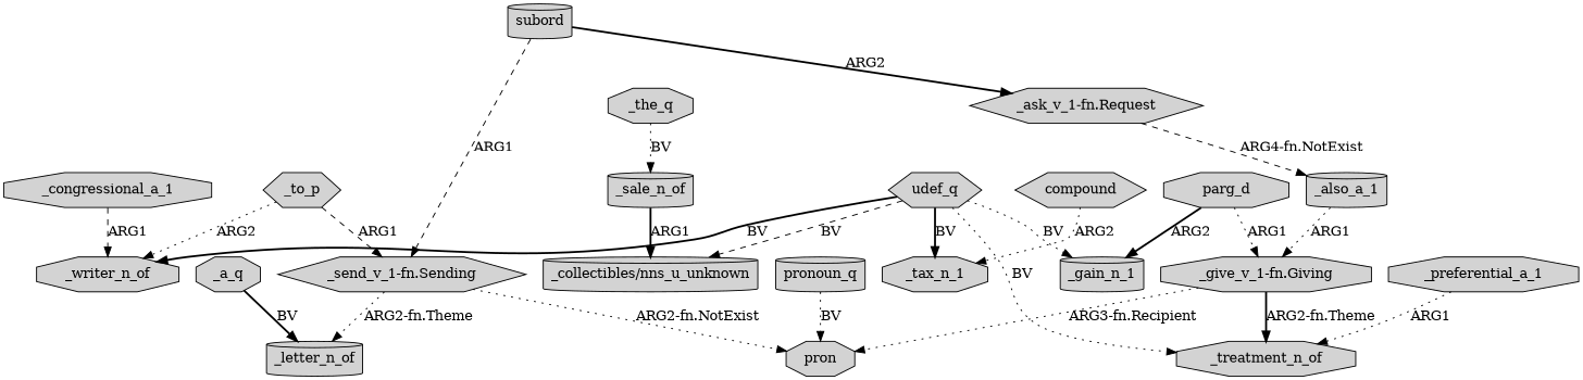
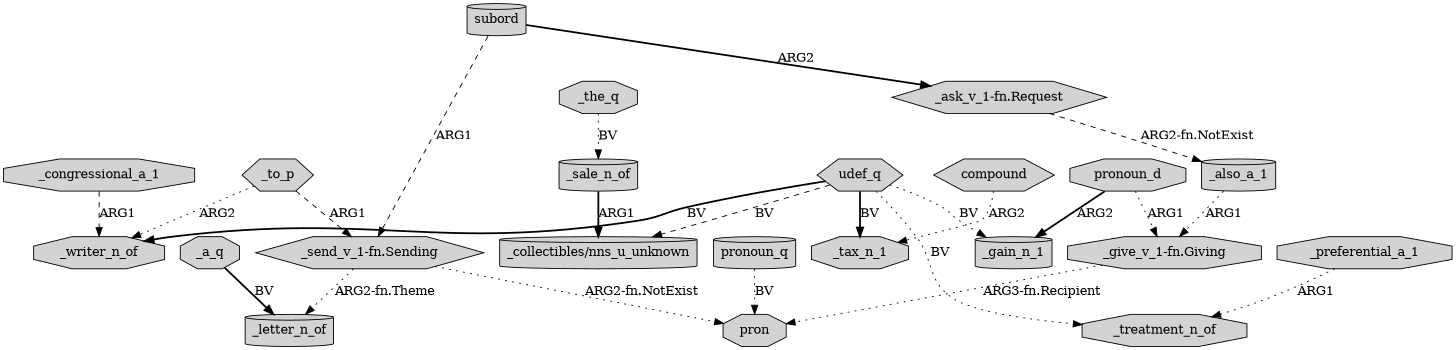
  digraph {
    node [shape=octagon style=filled]
    edge [style=dotted]
    _to_p [shape=hexagon]
    _writer_n_of
    "_send_v_1-fn.Sending" [shape=hexagon]
    _letter_n_of [shape=cylinder]
    pron
    udef_q [shape=hexagon]
    _gain_n_1 [shape=cylinder]
    _tax_n_1
    _treatment_n_of
    "_collectibles/nns_u_unknown" [shape=cylinder]
    _also_a_1 [shape=cylinder]
    "_give_v_1-fn.Giving"
-   parg_d
+   parg_d [label=pronoun_d]
    subord [shape=cylinder]
    "_ask_v_1-fn.Request" [shape=hexagon]
    _sale_n_of [shape=cylinder]
    _congressional_a_1
    compound [shape=hexagon]
    pronoun_q [shape=cylinder]
    _preferential_a_1
    _the_q
    _a_q
    _to_p -> _writer_n_of [label=ARG2]
    _to_p -> "_send_v_1-fn.Sending" [label=ARG1 style=dashed]
    "_send_v_1-fn.Sending" -> _letter_n_of [label="ARG2-fn.Theme"]
    "_send_v_1-fn.Sending" -> pron [label="ARG2-fn.NotExist"]
    udef_q -> _writer_n_of [label=BV style=bold]
    udef_q -> _gain_n_1 [label=BV]
    udef_q -> _tax_n_1 [label=BV style=bold]
    udef_q -> _treatment_n_of [label=BV]
    udef_q -> "_collectibles/nns_u_unknown" [label=BV style=dashed]
    _also_a_1 -> "_give_v_1-fn.Giving" [label=ARG1]
    "_give_v_1-fn.Giving" -> pron [label="ARG3-fn.Recipient"]
-   "_give_v_1-fn.Giving" -> _treatment_n_of [label="ARG2-fn.Theme" style=bold]
    parg_d -> _gain_n_1 [label=ARG2 style=bold]
    parg_d -> "_give_v_1-fn.Giving" [label=ARG1]
    subord -> "_send_v_1-fn.Sending" [label=ARG1 style=dashed]
    subord -> "_ask_v_1-fn.Request" [label=ARG2 style=bold]
-   "_ask_v_1-fn.Request" -> _also_a_1 [label="ARG4-fn.NotExist" style=dashed]
+   "_ask_v_1-fn.Request" -> _also_a_1 [label="ARG2-fn.NotExist" style=dashed]
    _sale_n_of -> "_collectibles/nns_u_unknown" [label=ARG1 style=bold]
    _congressional_a_1 -> _writer_n_of [label=ARG1 style=dashed]
    compound -> _tax_n_1 [label=ARG2]
    pronoun_q -> pron [label=BV]
    _preferential_a_1 -> _treatment_n_of [label=ARG1]
    _the_q -> _sale_n_of [label=BV]
    _a_q -> _letter_n_of [label=BV style=bold]
  }
